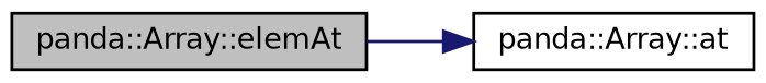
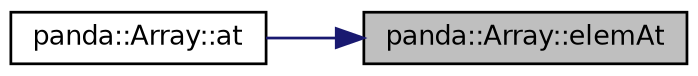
  digraph {
    rankdir=LR
    node [color=black fontname=Helvetica fontsize=10 shape=record style=filled]
    n1 [fillcolor=grey75 fontcolor=black height=0.2 label="panda::Array::elemAt" width=0.4]
    n2 [fillcolor=white height=0.2 label="panda::Array::at" width=0.4]
-   n1 -> n2 [color=midnightblue fontname=Helvetica fontsize=10 labelfontname=Helvetica labelfontsize=10 style=solid]
+   n2 -> n1 [color=midnightblue fontname=Helvetica fontsize=10 labelfontname=Helvetica labelfontsize=10 style=solid]
  }
